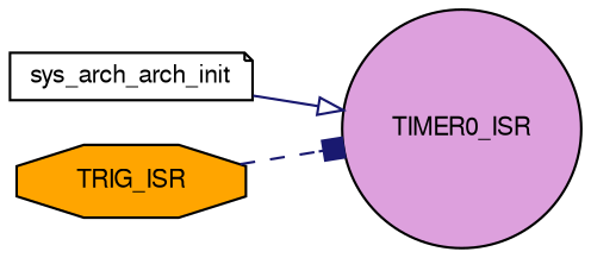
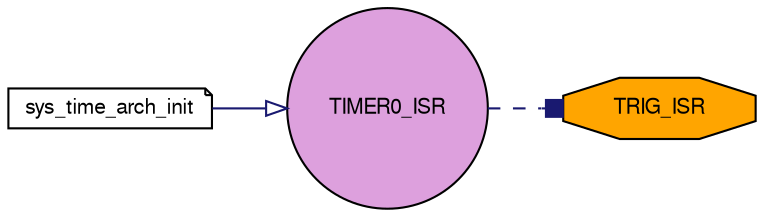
  digraph {
    rankdir=LR
    node [color=black fontname=FreeSans fontsize=10 style=filled]
    edge [color=midnightblue fontname=FreeSans fontsize=10 labelfontname=FreeSans labelfontsize=10]
-   n1 [fillcolor=white fontcolor=black height=0.2 label=sys_arch_arch_init shape=note width=0.4]
+   n1 [fillcolor=white fontcolor=black height=0.2 label=sys_time_arch_init shape=note width=0.4]
    n2 [fillcolor=plum height=0.2 label=TIMER0_ISR shape=circle width=0.4]
    n3 [fillcolor=orange height=0.2 label=TRIG_ISR shape=octagon width=0.4]
    n1 -> n2 [arrowhead=onormal style=solid]
-   n3 -> n2 [arrowhead=box style=dashed]
+   n2 -> n3 [arrowhead=box style=dashed]
  }
